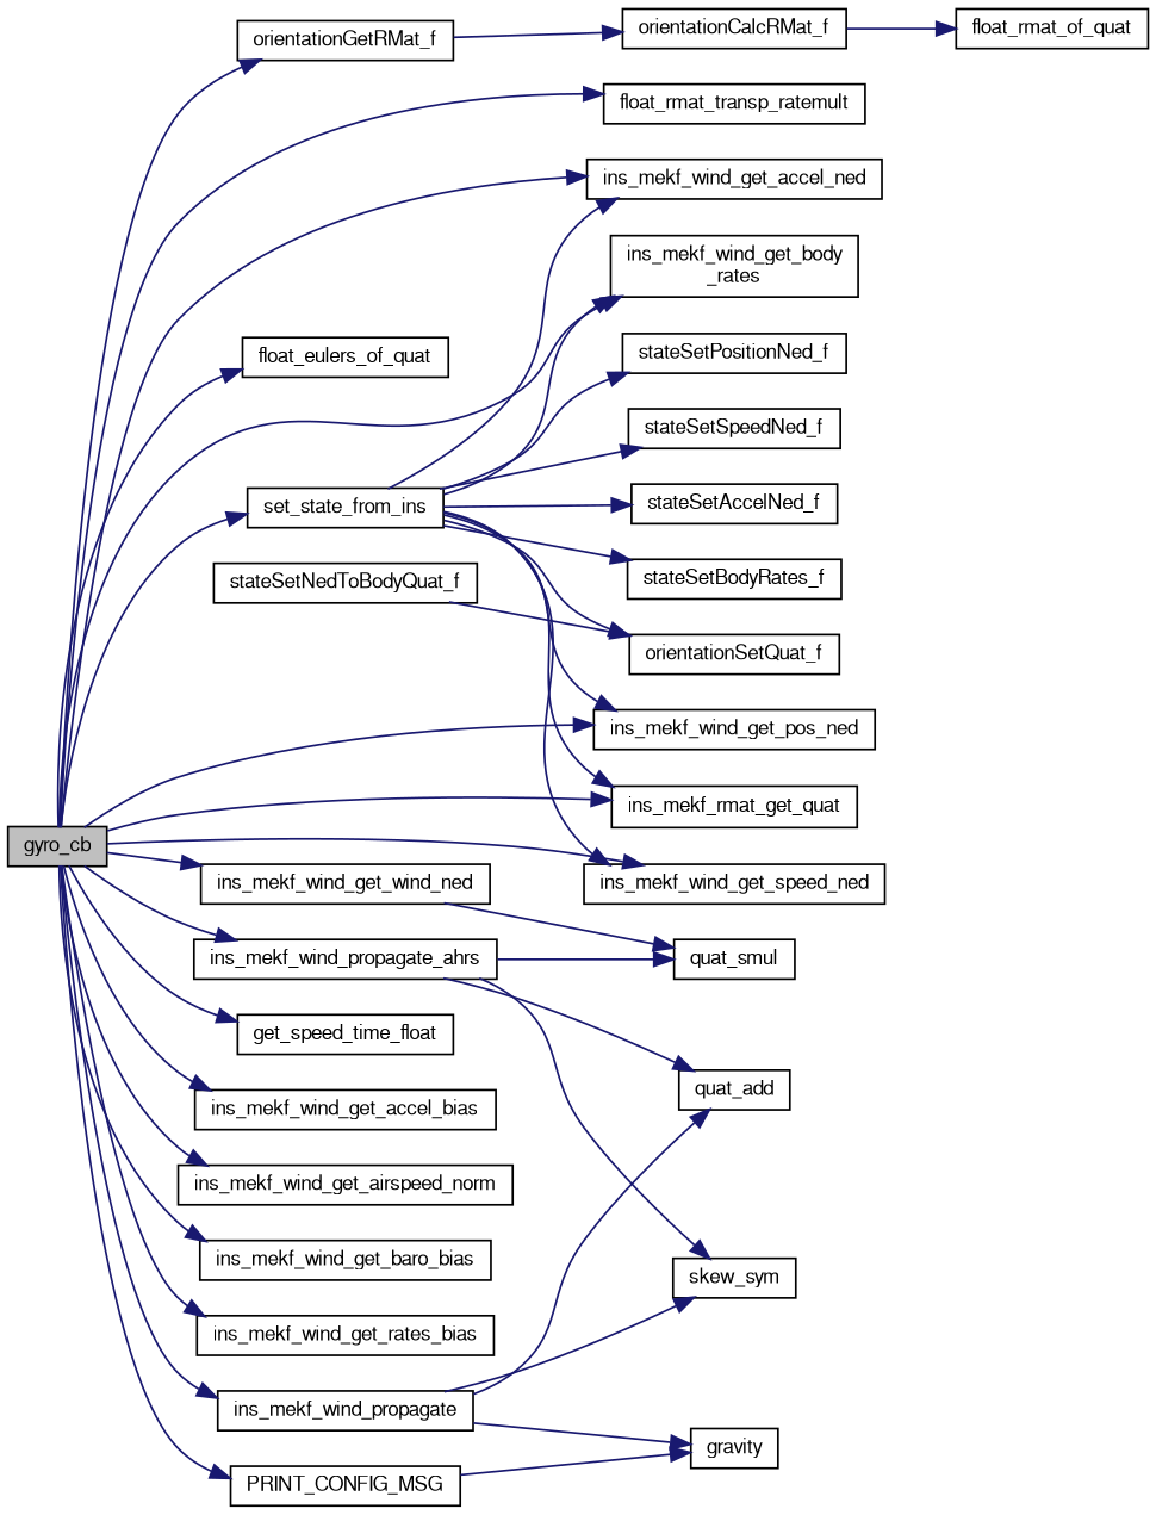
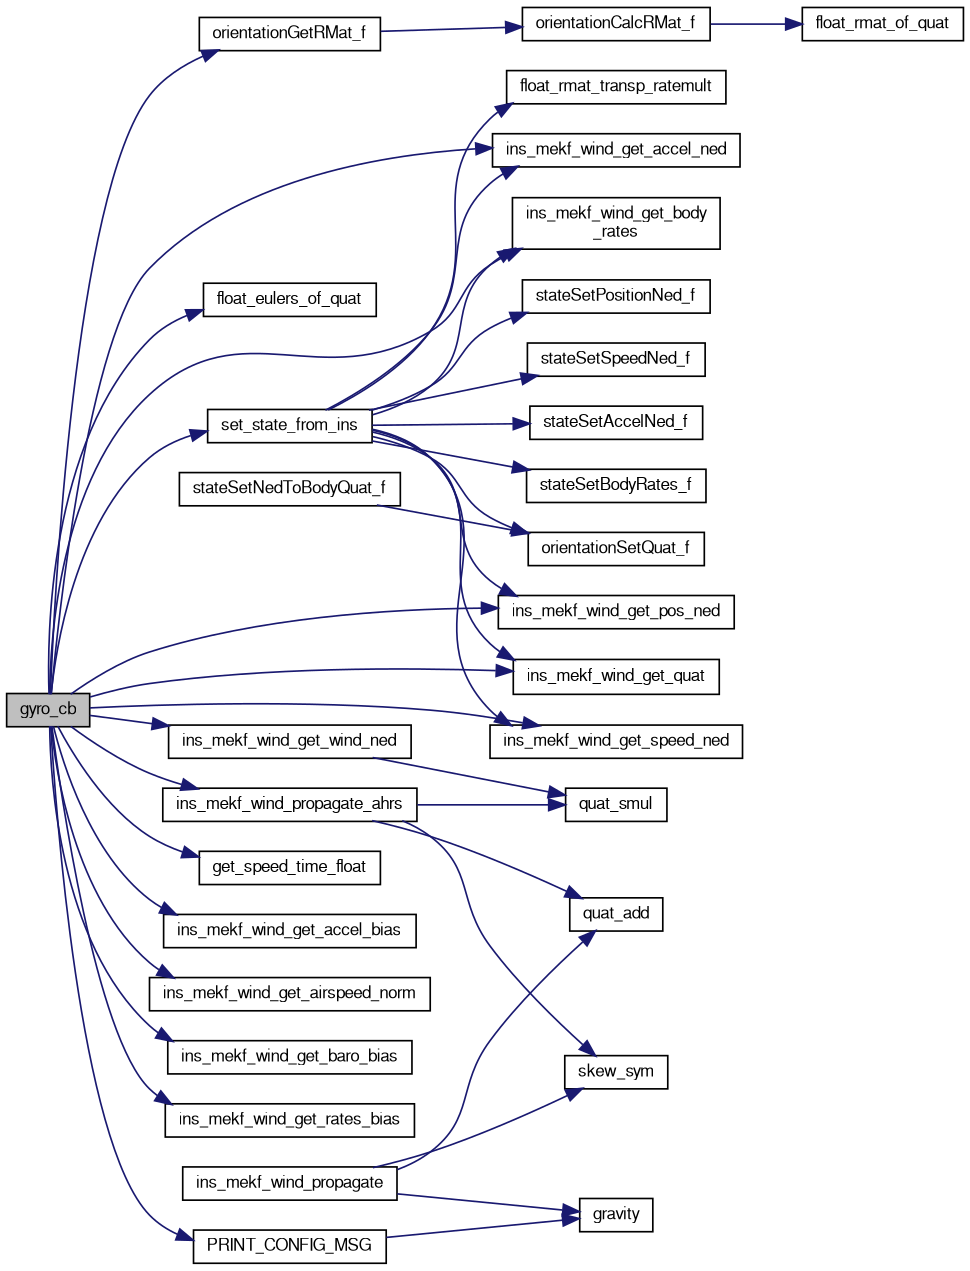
  digraph {
    rankdir=LR
    node [color=black fillcolor=white fontname=FreeSans fontsize=10 shape=record style=filled]
    edge [color=midnightblue fontname=FreeSans fontsize=10 labelfontname=FreeSans labelfontsize=10 style=solid]
    n1 [fillcolor=grey75 fontcolor=black height=0.2 label=gyro_cb width=0.4]
    n2 [height=0.2 label=float_eulers_of_quat width=0.4]
    n3 [height=0.2 label=float_rmat_transp_ratemult width=0.4]
    n4 [height=0.2 label=get_speed_time_float width=0.4]
    n5 [height=0.2 label=ins_mekf_wind_get_accel_bias width=0.4]
    n6 [height=0.2 label=ins_mekf_wind_get_accel_ned width=0.4]
    n7 [height=0.2 label=ins_mekf_wind_get_airspeed_norm width=0.4]
    n8 [height=0.2 label=ins_mekf_wind_get_baro_bias width=0.4]
    n9 [height=0.2 label="ins_mekf_wind_get_body\l_rates" width=0.4]
    n10 [height=0.2 label=ins_mekf_wind_get_pos_ned width=0.4]
-   n11 [height=0.2 label=ins_mekf_rmat_get_quat width=0.4]
+   n11 [height=0.2 label=ins_mekf_wind_get_quat width=0.4]
    n12 [height=0.2 label=ins_mekf_wind_get_rates_bias width=0.4]
    n13 [height=0.2 label=ins_mekf_wind_get_speed_ned width=0.4]
    n14 [height=0.2 label=ins_mekf_wind_get_wind_ned width=0.4]
    n15 [height=0.2 label=ins_mekf_wind_propagate width=0.4]
    n16 [height=0.2 label=ins_mekf_wind_propagate_ahrs width=0.4]
    n17 [height=0.2 label=orientationGetRMat_f width=0.4]
    n18 [height=0.2 label=PRINT_CONFIG_MSG width=0.4]
    n19 [height=0.2 label=set_state_from_ins width=0.4]
    n20 [height=0.2 label=quat_smul width=0.4]
    n21 [height=0.2 label=gravity width=0.4]
    n22 [height=0.2 label=quat_add width=0.4]
    n23 [height=0.2 label=skew_sym width=0.4]
    n24 [height=0.2 label=orientationCalcRMat_f width=0.4]
    n25 [height=0.2 label=stateSetBodyRates_f width=0.4]
    n26 [height=0.2 label=stateSetPositionNed_f width=0.4]
    n27 [height=0.2 label=stateSetSpeedNed_f width=0.4]
    n28 [height=0.2 label=stateSetAccelNed_f width=0.4]
    n29 [height=0.2 label=orientationSetQuat_f width=0.4]
    n30 [height=0.2 label=float_rmat_of_quat width=0.4]
    n31 [height=0.2 label=stateSetNedToBodyQuat_f width=0.4]
    n1 -> n2
-   n1 -> n3
+   n19 -> n3
    n1 -> n4
    n1 -> n5
    n1 -> n6
    n1 -> n7
    n1 -> n8
    n1 -> n9
    n1 -> n10
    n1 -> n11
    n1 -> n12
    n1 -> n13
    n1 -> n14
-   n1 -> n15
    n1 -> n16
    n1 -> n17
    n1 -> n18
    n1 -> n19
    n14 -> n20
    n15 -> n21
    n15 -> n22
    n15 -> n23
    n16 -> n20
    n16 -> n22
    n16 -> n23
    n17 -> n24
    n18 -> n21
    n19 -> n6
    n19 -> n9
    n19 -> n10
    n19 -> n11
    n19 -> n13
    n19 -> n25
    n19 -> n26
    n19 -> n27
    n19 -> n28
    n19 -> n29
    n24 -> n30
    n31 -> n29
  }
